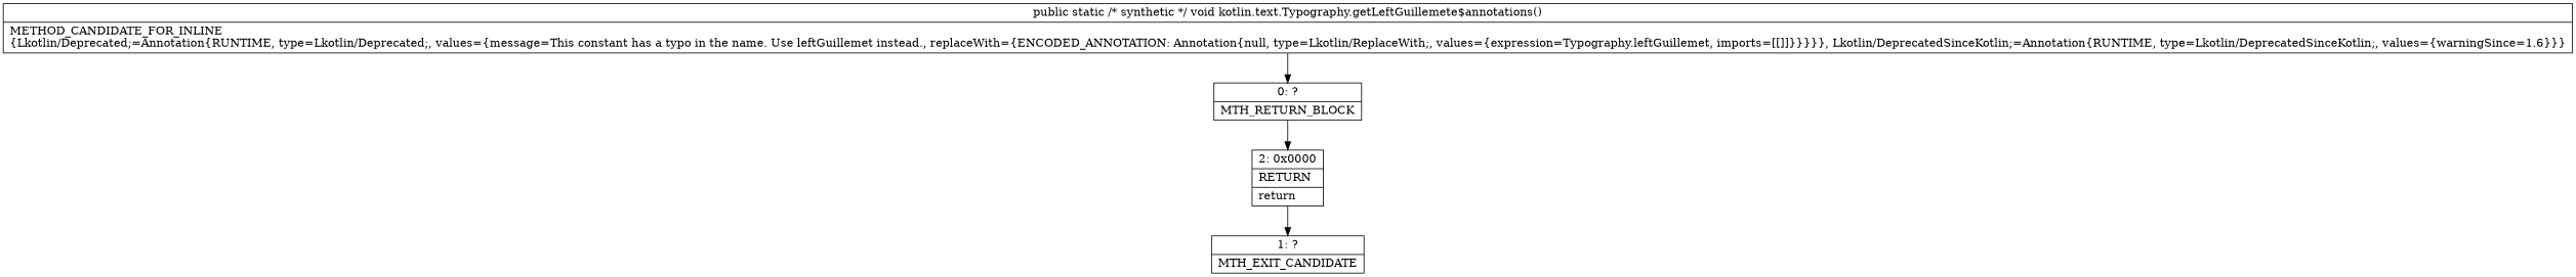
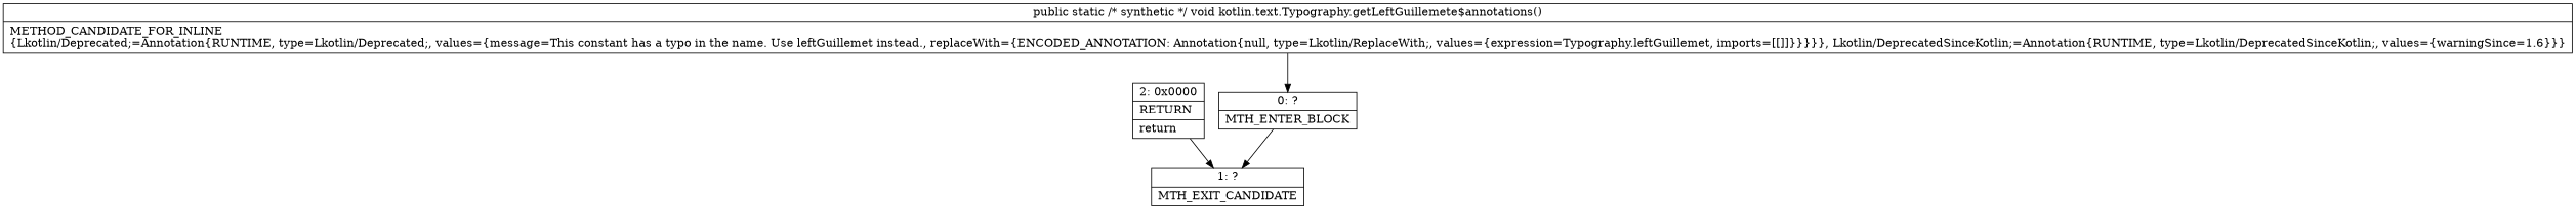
  digraph {
    node [shape=record]
-   n1 [label="{0\:\ ?|MTH_RETURN_BLOCK\l}"]
+   n1 [label="{0\:\ ?|MTH_ENTER_BLOCK\l}"]
    n2 [label="{2\:\ 0x0000|RETURN\l|return\l}"]
    n3 [label="{1\:\ ?|MTH_EXIT_CANDIDATE\l}"]
    n4 [label="{public static \/* synthetic *\/ void kotlin.text.Typography.getLeftGuillemete$annotations()  | METHOD_CANDIDATE_FOR_INLINE\l\{Lkotlin\/Deprecated;=Annotation\{RUNTIME, type=Lkotlin\/Deprecated;, values=\{message=This constant has a typo in the name. Use leftGuillemet instead., replaceWith=\{ENCODED_ANNOTATION: Annotation\{null, type=Lkotlin\/ReplaceWith;, values=\{expression=Typography.leftGuillemet, imports=[[]]\}\}\}\}\}, Lkotlin\/DeprecatedSinceKotlin;=Annotation\{RUNTIME, type=Lkotlin\/DeprecatedSinceKotlin;, values=\{warningSince=1.6\}\}\}\l}"]
-   n1 -> n2
+   n1 -> n3
    n2 -> n3
    n4 -> n1
  }
